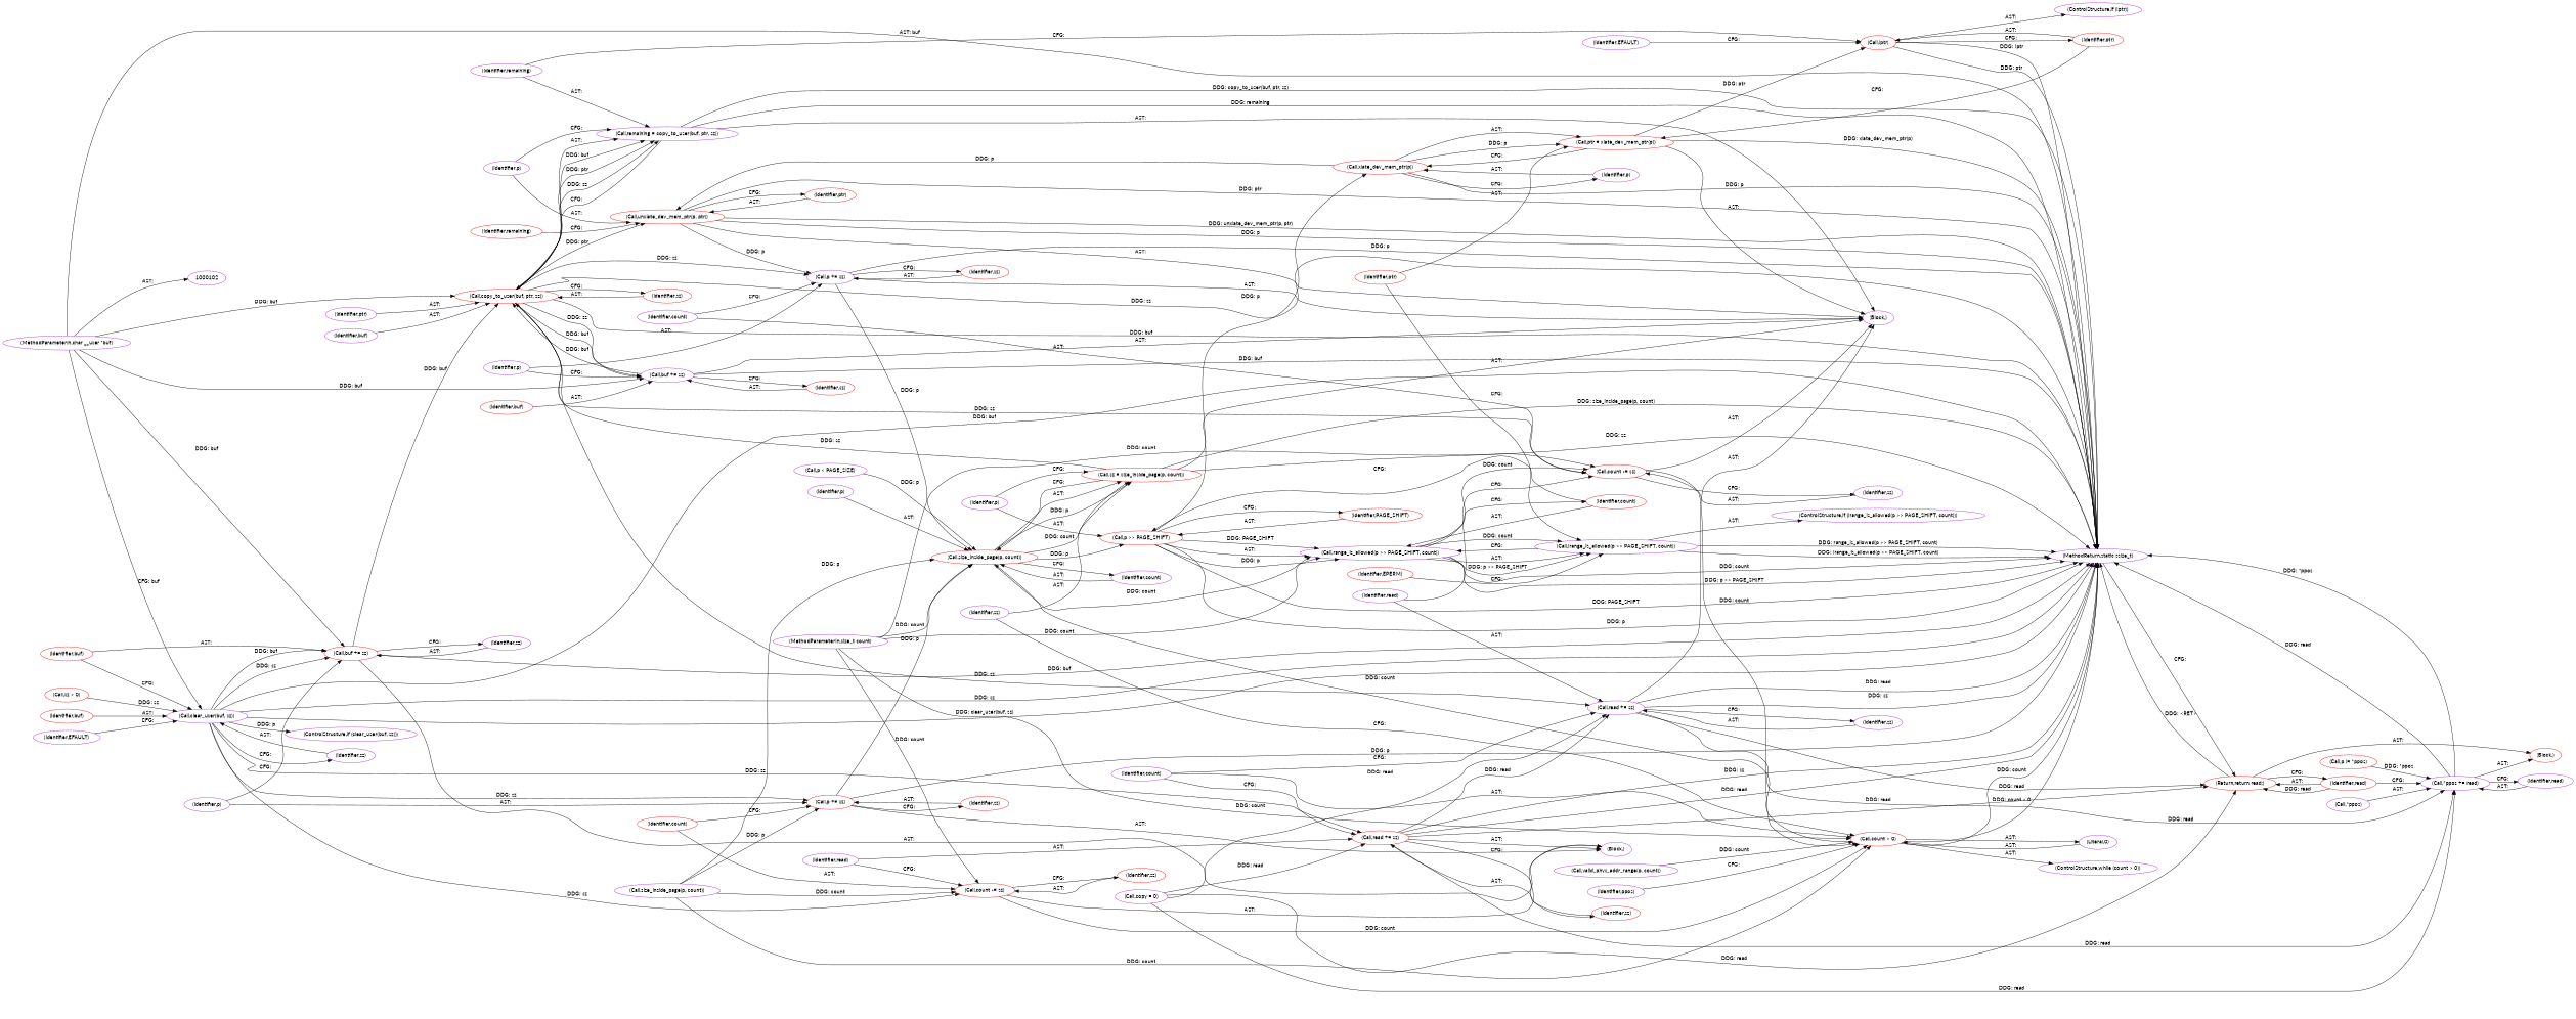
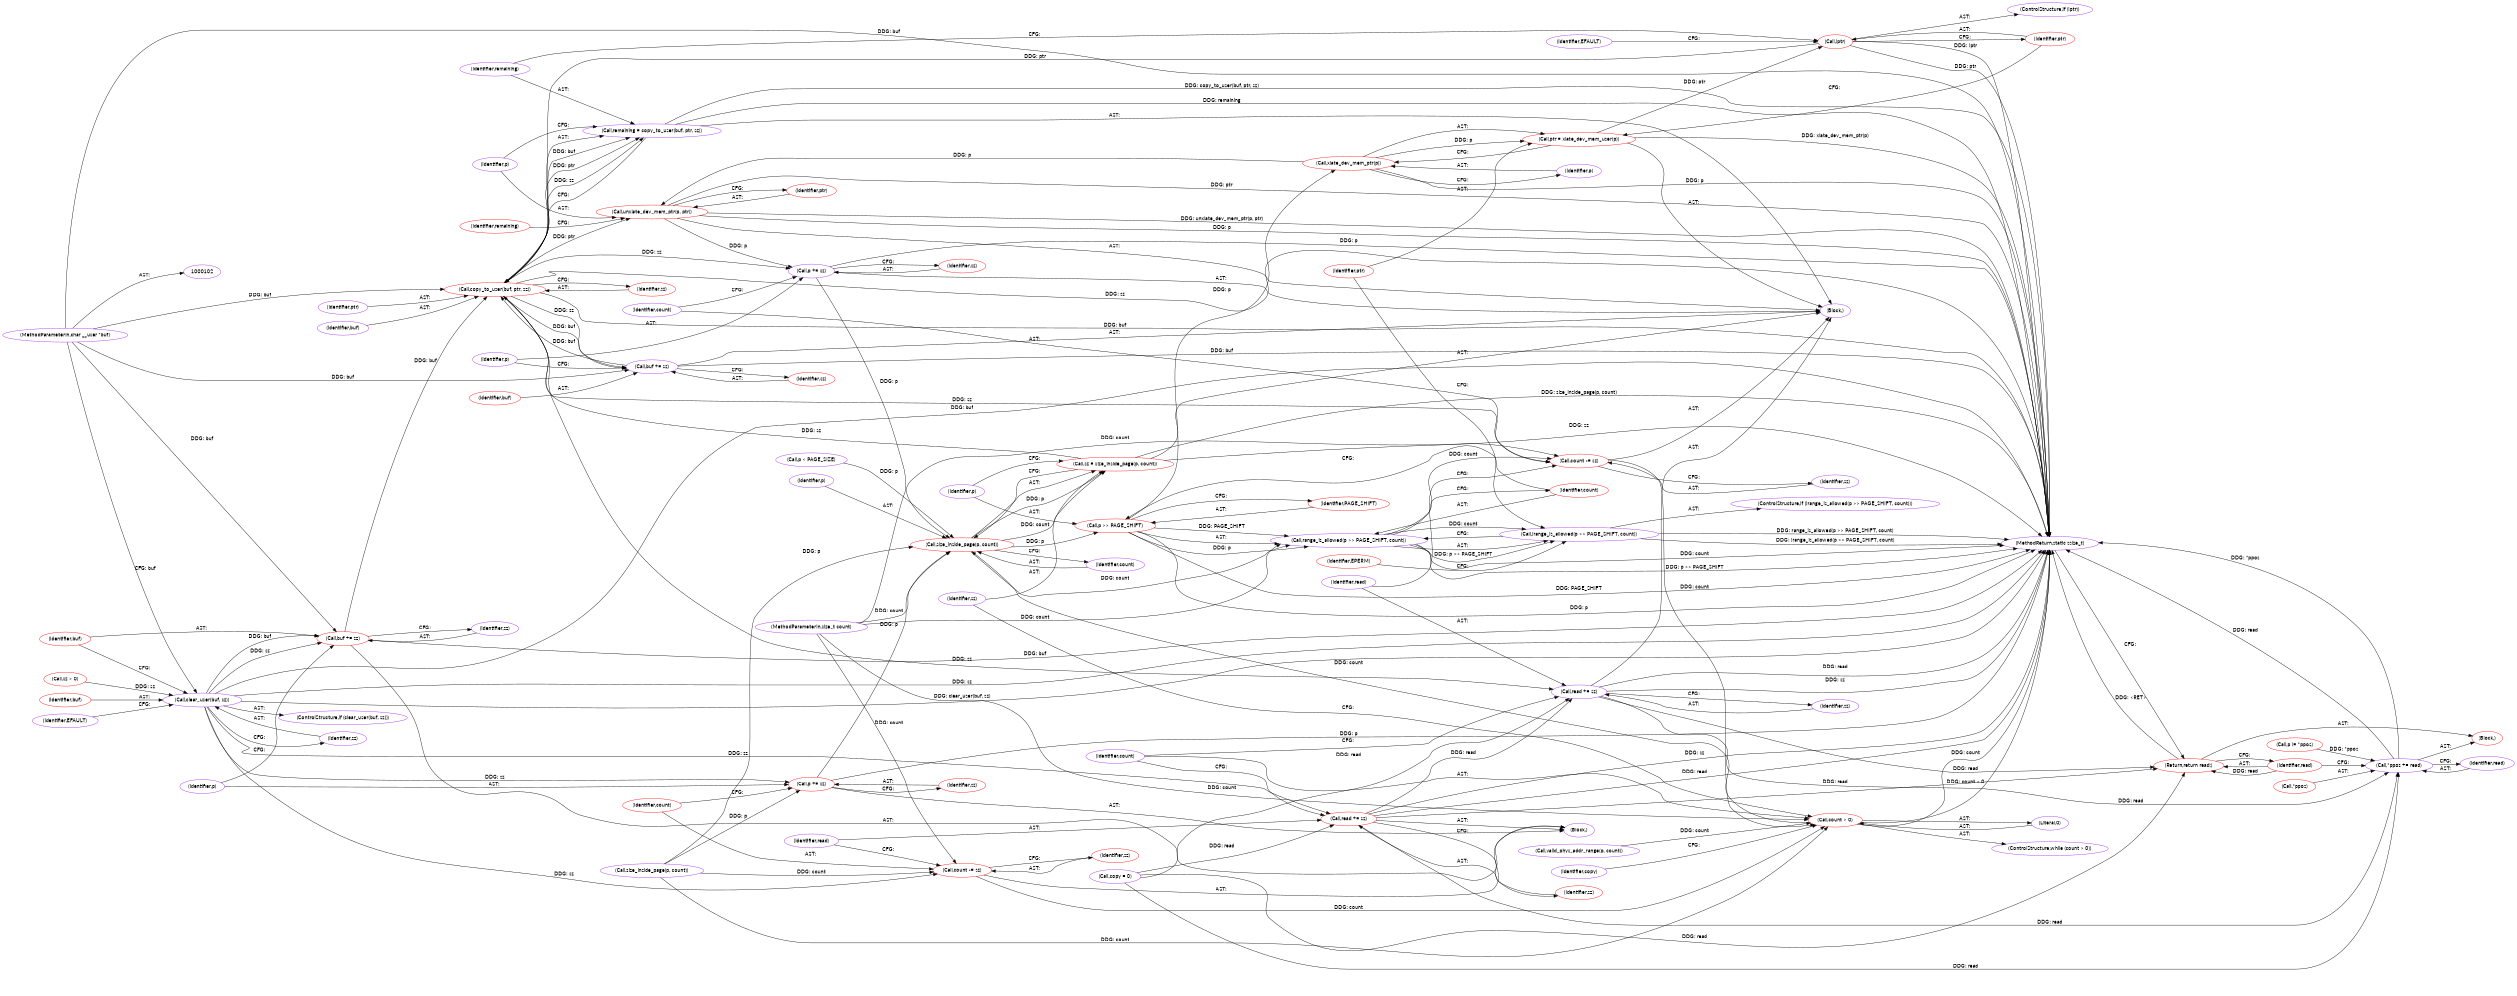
  digraph {
    fontname=Lato
    rankdir=LR
    node [color=purple fontname=Lato]
    edge [fontname=Lato]
    n1 [label="(MethodParameterIn,char __user *buf)"]
    n2 [label="(Call,clear_user(buf, sz))"]
    n3 [color=red label="(Call,buf += sz)"]
    n4 [color=red label="(Call,copy_to_user(buf, ptr, sz))"]
    n5 [label="(Call,buf += sz)"]
    n6 [label="(MethodReturn,static ssize_t)"]
    1000102
    n8 [color=red label="(Call,p += sz)"]
    n9 [color=red label="(Call,count -= sz)"]
    n10 [color=red label="(Call,read += sz)"]
    n11 [label="(ControlStructure,if (clear_user(buf, sz)))"]
    n12 [label="(Identifier,sz)"]
    n13 [label="(Block,)"]
    n14 [label="(Identifier,sz)"]
    n15 [label="(Call,remaining = copy_to_user(buf, ptr, sz))"]
    n16 [color=red label="(Call,unxlate_dev_mem_ptr(p, ptr))"]
    n17 [label="(Call,p += sz)"]
    n18 [color=red label="(Call,count -= sz)"]
    n19 [label="(Call,read += sz)"]
    n20 [color=red label="(Identifier,sz)"]
    n21 [label="(Block,)"]
    n22 [color=red label="(Identifier,sz)"]
    n23 [color=red label="(Return,return read;)"]
    n24 [color=red label="(Call,size_inside_page(p, count))"]
    n25 [color=red label="(Identifier,sz)"]
    n26 [color=red label="(Call,count > 0)"]
    n27 [color=red label="(Identifier,sz)"]
    n28 [label="(Call,*ppos += read)"]
    n29 [color=red label="(Identifier,sz)"]
    n30 [color=red label="(Identifier,ptr)"]
    n31 [color=red label="(Identifier,sz)"]
    n32 [label="(Identifier,sz)"]
    n33 [label="(Identifier,sz)"]
    n34 [color=red label="(Call,sz = size_inside_page(p, count))"]
    n35 [color=red label="(Call,p >> PAGE_SHIFT)"]
    n36 [label="(Call,range_is_allowed(p >> PAGE_SHIFT, count))"]
    n37 [label="(Identifier,count)"]
    n38 [color=red label="(Call,xlate_dev_mem_ptr(p))"]
    n39 [color=red label="(Identifier,PAGE_SHIFT)"]
    n40 [label="(Call,!range_is_allowed(p >> PAGE_SHIFT, count))"]
    n41 [color=red label="(Identifier,count)"]
-   n42 [color=red label="(Call,ptr = xlate_dev_mem_ptr(p))"]
+   n42 [color=red label="(Call,ptr = xlate_dev_mem_user(p))"]
    n43 [label="(Identifier,p)"]
    n44 [label="(ControlStructure,if (!range_is_allowed(p >> PAGE_SHIFT, count)))"]
    n45 [label="(ControlStructure,while (count > 0))"]
    n46 [label="(Literal,0)"]
    n47 [color=red label="(Call,!ptr)"]
    n48 [color=red label="(Identifier,ptr)"]
    n49 [label="(ControlStructure,if (!ptr))"]
    n50 [label="(Identifier,read)"]
    n51 [color=red label="(Block,)"]
    n52 [color=red label="(Identifier,read)"]
    n53 [label="(Call,p < PAGE_SIZE)"]
    n54 [label="(Identifier,count)"]
    n55 [color=red label="(Identifier,ptr)"]
-   n56 [label="(Identifier,ppos)"]
+   n56 [label="(Identifier,copy)"]
    n57 [label="(Identifier,p)"]
    n58 [label="(Identifier,sz)"]
    n59 [label="(Identifier,ptr)"]
    n60 [color=red label="(Call,p != *ppos)"]
    n61 [color=red label="(Identifier,count)"]
    n62 [label="(Identifier,EFAULT)"]
-   n63 [label="(Call,*ppos)"]
+   n63 [color=red label="(Call,*ppos)"]
    n64 [label="(Identifier,p)"]
    n65 [label="(Identifier,count)"]
    n66 [label="(Identifier,read)"]
    n67 [label="(Identifier,buf)"]
    n68 [color=red label="(Call,sz > 0)"]
    n69 [label="(Identifier,remaining)"]
    n70 [color=red label="(Identifier,remaining)"]
    n71 [color=red label="(Identifier,buf)"]
    n72 [label="(Call,valid_phys_addr_range(p, count))"]
    n73 [label="(Identifier,p)"]
    n74 [label="(Call,copy = 0)"]
    n75 [label="(Identifier,p)"]
    n76 [label="(Call,size_inside_page(p, count))"]
    n77 [label="(Identifier,EFAULT)"]
    n78 [label="(MethodParameterIn,size_t count)"]
    n79 [label="(Identifier,read)"]
    n80 [label="(Identifier,p)"]
    n81 [color=red label="(Identifier,buf)"]
    n82 [color=red label="(Identifier,buf)"]
    n83 [color=red label="(Identifier,EPERM)"]
    n1 -> n2 [label="CFG: buf"]
    n1 -> n3 [label="DDG: buf"]
    n1 -> n4 [label="DDG: buf"]
    n1 -> n5 [label="DDG: buf"]
-   n1 -> n6 [label="AST: buf"]
+   n1 -> n6 [label="DDG: buf"]
    n1 -> 1000102 [label="AST: "]
    n2 -> n3 [label="DDG: sz"]
    n2 -> n3 [label="DDG: buf"]
    n2 -> n6 [label="DDG: buf"]
    n2 -> n6 [label="DDG: sz"]
    n2 -> n6 [label="DDG: clear_user(buf, sz)"]
    n2 -> n8 [label="DDG: sz"]
    n2 -> n9 [label="DDG: sz"]
    n2 -> n10 [label="DDG: sz"]
-   n2 -> n11 [label="DDG: p"]
+   n2 -> n11 [label="AST: "]
    n2 -> n12 [label="CFG: "]
    n3 -> n4 [label="DDG: buf"]
    n3 -> n6 [label="DDG: buf"]
    n3 -> n13 [label="AST: "]
    n3 -> n14 [label="CFG: "]
    n4 -> n5 [label="DDG: sz"]
    n4 -> n5 [label="DDG: buf"]
    n4 -> n6 [label="DDG: sz"]
    n4 -> n6 [label="DDG: buf"]
    n4 -> n15 [label="AST: "]
    n4 -> n15 [label="DDG: buf"]
    n4 -> n15 [label="DDG: ptr"]
    n4 -> n15 [label="DDG: sz"]
    n4 -> n16 [label="DDG: ptr"]
    n4 -> n17 [label="DDG: sz"]
    n4 -> n18 [label="DDG: sz"]
    n4 -> n19 [label="DDG: sz"]
    n4 -> n20 [label="CFG: "]
    n5 -> n4 [label="DDG: buf"]
    n5 -> n6 [label="DDG: buf"]
    n5 -> n21 [label="AST: "]
    n5 -> n22 [label="CFG: "]
    n6 -> n23 [label="CFG: "]
    n8 -> n6 [label="DDG: p"]
    n8 -> n13 [label="AST: "]
    n8 -> n24 [label="DDG: p"]
    n8 -> n25 [label="CFG: "]
    n9 -> n13 [label="AST: "]
    n9 -> n26 [label="DDG: count"]
    n9 -> n27 [label="CFG: "]
    n10 -> n6 [label="DDG: read"]
    n10 -> n6 [label="DDG: sz"]
    n10 -> n13 [label="AST: "]
    n10 -> n19 [label="DDG: read"]
    n10 -> n23 [label="DDG: read"]
    n10 -> n28 [label="DDG: read"]
    n10 -> n29 [label="CFG: "]
    n12 -> n2 [label="AST: "]
    n14 -> n3 [label="AST: "]
    n15 -> n4 [label="CFG: "]
    n15 -> n6 [label="DDG: copy_to_user(buf, ptr, sz)"]
    n15 -> n6 [label="DDG: remaining"]
    n15 -> n21 [label="AST: "]
    n16 -> n6 [label="DDG: p"]
    n16 -> n6 [label="DDG: ptr"]
    n16 -> n6 [label="DDG: unxlate_dev_mem_ptr(p, ptr)"]
    n16 -> n17 [label="DDG: p"]
    n16 -> n21 [label="AST: "]
    n16 -> n30 [label="CFG: "]
    n17 -> n6 [label="DDG: p"]
    n17 -> n21 [label="AST: "]
    n17 -> n24 [label="DDG: p"]
    n17 -> n31 [label="CFG: "]
    n18 -> n21 [label="AST: "]
    n18 -> n26 [label="DDG: count"]
    n18 -> n32 [label="CFG: "]
    n19 -> n6 [label="DDG: read"]
    n19 -> n6 [label="DDG: sz"]
    n19 -> n21 [label="AST: "]
    n19 -> n23 [label="DDG: read"]
    n19 -> n28 [label="DDG: read"]
    n19 -> n33 [label="CFG: "]
    n20 -> n4 [label="AST: "]
    n22 -> n5 [label="AST: "]
    n23 -> n6 [label="DDG: <RET>"]
    n23 -> n51 [label="AST: "]
    n23 -> n52 [label="CFG: "]
    n24 -> n34 [label="AST: "]
    n24 -> n34 [label="DDG: p"]
    n24 -> n34 [label="DDG: count"]
    n24 -> n35 [label="DDG: p"]
    n24 -> n36 [label="DDG: count"]
    n24 -> n37 [label="CFG: "]
    n25 -> n8 [label="AST: "]
    n26 -> n6 [label="DDG: count > 0"]
    n26 -> n6 [label="DDG: count"]
    n26 -> n24 [label="DDG: count"]
    n26 -> n45 [label="AST: "]
    n26 -> n46 [label="AST: "]
    n27 -> n9 [label="AST: "]
    n28 -> n6 [label="DDG: *ppos"]
    n28 -> n6 [label="DDG: read"]
    n28 -> n50 [label="CFG: "]
    n28 -> n51 [label="AST: "]
    n29 -> n10 [label="AST: "]
    n30 -> n16 [label="AST: "]
    n31 -> n17 [label="AST: "]
    n32 -> n18 [label="AST: "]
    n33 -> n19 [label="AST: "]
    n34 -> n4 [label="DDG: sz"]
    n34 -> n6 [label="DDG: size_inside_page(p, count)"]
    n34 -> n6 [label="DDG: sz"]
    n34 -> n21 [label="AST: "]
    n34 -> n24 [label="CFG: "]
    n35 -> n6 [label="DDG: PAGE_SHIFT"]
    n35 -> n6 [label="DDG: p"]
    n35 -> n36 [label="AST: "]
    n35 -> n36 [label="DDG: p"]
    n35 -> n36 [label="DDG: PAGE_SHIFT"]
    n35 -> n38 [label="DDG: p"]
    n35 -> n39 [label="CFG: "]
    n36 -> n6 [label="DDG: count"]
    n36 -> n6 [label="DDG: p >> PAGE_SHIFT"]
    n36 -> n18 [label="DDG: count"]
    n36 -> n40 [label="AST: "]
    n36 -> n40 [label="DDG: p >> PAGE_SHIFT"]
    n36 -> n40 [label="DDG: count"]
    n36 -> n41 [label="CFG: "]
    n37 -> n24 [label="AST: "]
    n38 -> n6 [label="DDG: p"]
    n38 -> n16 [label="DDG: p"]
    n38 -> n42 [label="AST: "]
    n38 -> n42 [label="DDG: p"]
    n38 -> n43 [label="CFG: "]
    n39 -> n35 [label="AST: "]
    n40 -> n6 [label="DDG: range_is_allowed(p >> PAGE_SHIFT, count)"]
    n40 -> n6 [label="DDG: !range_is_allowed(p >> PAGE_SHIFT, count)"]
    n40 -> n36 [label="CFG: "]
    n40 -> n44 [label="AST: "]
    n41 -> n35 [label="CFG: "]
    n41 -> n36 [label="AST: "]
    n42 -> n6 [label="DDG: xlate_dev_mem_ptr(p)"]
    n42 -> n21 [label="AST: "]
    n42 -> n38 [label="CFG: "]
    n42 -> n47 [label="DDG: ptr"]
    n43 -> n38 [label="AST: "]
    n46 -> n26 [label="AST: "]
+   n47 -> n4 [label="DDG: ptr"]
    n47 -> n6 [label="DDG: !ptr"]
    n47 -> n6 [label="DDG: ptr"]
    n47 -> n48 [label="CFG: "]
    n47 -> n49 [label="AST: "]
    n48 -> n42 [label="CFG: "]
    n48 -> n47 [label="AST: "]
    n50 -> n28 [label="AST: "]
    n52 -> n23 [label="AST: "]
    n52 -> n23 [label="DDG: read"]
    n52 -> n28 [label="CFG: "]
    n53 -> n24 [label="DDG: p"]
    n54 -> n17 [label="CFG: "]
    n54 -> n18 [label="AST: "]
    n55 -> n40 [label="CFG: "]
    n55 -> n42 [label="AST: "]
    n56 -> n26 [label="CFG: "]
    n57 -> n5 [label="CFG: "]
    n57 -> n17 [label="AST: "]
    n58 -> n26 [label="CFG: "]
    n58 -> n34 [label="AST: "]
    n59 -> n4 [label="AST: "]
    n60 -> n28 [label="DDG: *ppos"]
    n61 -> n8 [label="CFG: "]
    n61 -> n9 [label="AST: "]
    n62 -> n2 [label="CFG: "]
    n63 -> n28 [label="AST: "]
    n64 -> n15 [label="CFG: "]
    n64 -> n16 [label="AST: "]
    n65 -> n10 [label="CFG: "]
    n65 -> n19 [label="CFG: "]
    n65 -> n26 [label="AST: "]
    n66 -> n9 [label="CFG: "]
    n66 -> n10 [label="AST: "]
    n67 -> n4 [label="AST: "]
    n68 -> n2 [label="DDG: sz"]
    n69 -> n15 [label="AST: "]
    n69 -> n47 [label="CFG: "]
    n70 -> n16 [label="CFG: "]
    n71 -> n2 [label="AST: "]
    n72 -> n26 [label="DDG: count"]
    n73 -> n24 [label="AST: "]
    n74 -> n10 [label="DDG: read"]
    n74 -> n19 [label="DDG: read"]
    n74 -> n23 [label="DDG: read"]
    n74 -> n28 [label="DDG: read"]
    n75 -> n3 [label="CFG: "]
    n75 -> n8 [label="AST: "]
    n76 -> n8 [label="DDG: p"]
    n76 -> n9 [label="DDG: count"]
    n76 -> n24 [label="DDG: p"]
    n76 -> n26 [label="DDG: count"]
    n77 -> n47 [label="CFG: "]
    n78 -> n9 [label="DDG: count"]
    n78 -> n18 [label="DDG: count"]
    n78 -> n24 [label="DDG: count"]
    n78 -> n26 [label="DDG: count"]
    n78 -> n36 [label="DDG: count"]
    n79 -> n18 [label="CFG: "]
    n79 -> n19 [label="AST: "]
    n80 -> n34 [label="CFG: "]
    n80 -> n35 [label="AST: "]
    n81 -> n2 [label="CFG: "]
    n81 -> n3 [label="AST: "]
    n82 -> n5 [label="AST: "]
    n83 -> n40 [label="CFG: "]
  }
